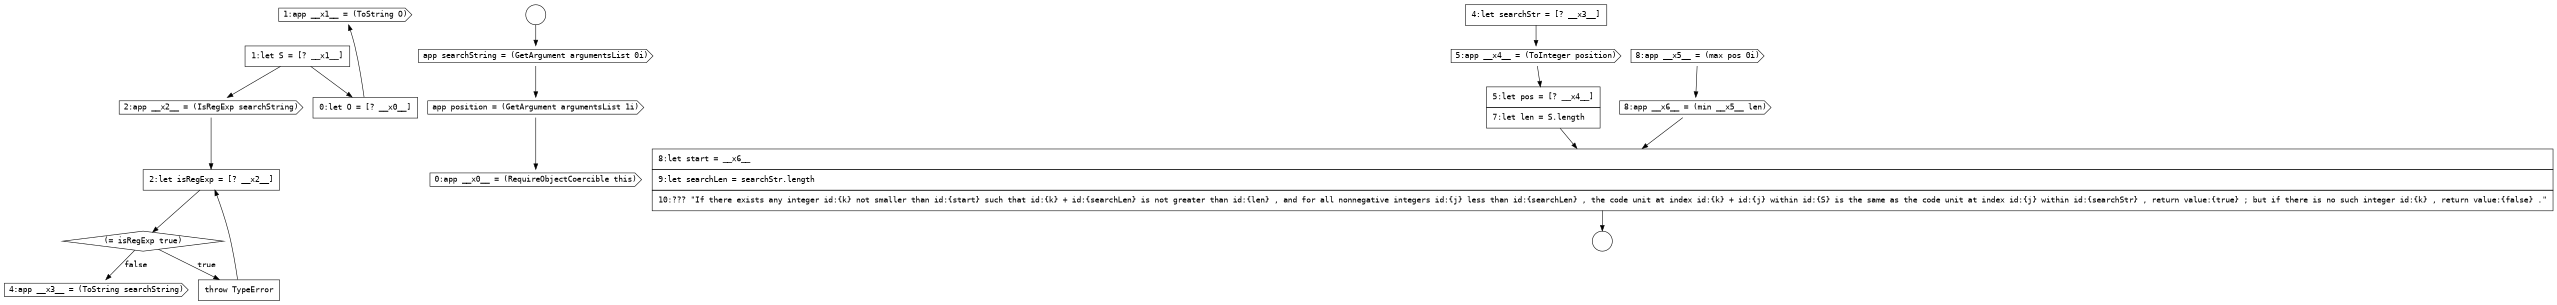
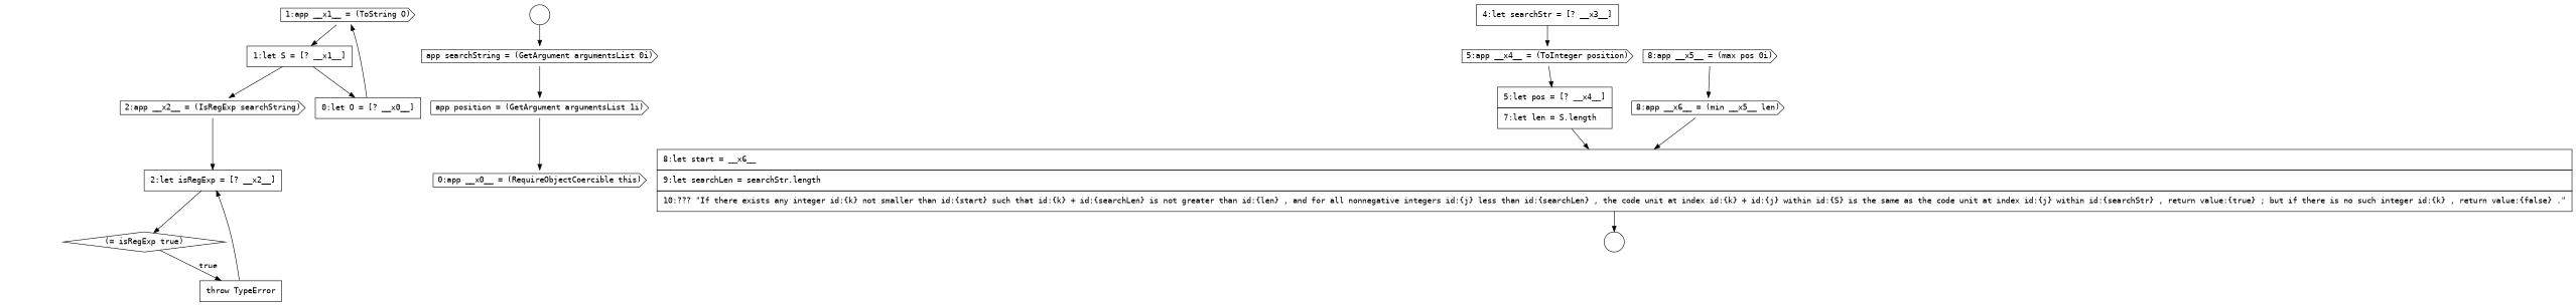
  digraph {
    fontname="DejaVu Sans Mono"
    node [color=black fillcolor=white fontname="DejaVu Sans Mono" shape=cds style=filled]
    edge [color=black fontname="DejaVu Sans Mono"]
    n1 [label=<<font color="black">1:app __x1__ = (ToString O)</font>>]
    n2 [label=<<font color="black">     <table border="0" cellborder="1" cellspacing="0" cellpadding="10">       <tr><td align="left">1:let S = [? __x1__]</td></tr>     </table>   </font>> margin=0 shape=none]
    n3 [label=<<font color="black">     <table border="0" cellborder="1" cellspacing="0" cellpadding="10">       <tr><td align="left">0:let O = [? __x0__]</td></tr>     </table>   </font>> margin=0 shape=none]
    n4 [label=<<font color="black">2:app __x2__ = (IsRegExp searchString)</font>>]
    n5 [label=<<font color="black">app searchString = (GetArgument argumentsList 0i)</font>>]
    n6 [label=<<font color="black">app position = (GetArgument argumentsList 1i)</font>>]
    n7 [label=<<font color="black">0:app __x0__ = (RequireObjectCoercible this)</font>>]
-   n8 [label=<<font color="black">4:app __x3__ = (ToString searchString)</font>>]
    n9 [label=<<font color="black">     <table border="0" cellborder="1" cellspacing="0" cellpadding="10">       <tr><td align="left">4:let searchStr = [? __x3__]</td></tr>     </table>   </font>> margin=0 shape=none]
    n10 [label=<<font color="black">5:app __x4__ = (ToInteger position)</font>>]
    n11 [label=" " shape=circle]
    n12 [label=<<font color="black">     <table border="0" cellborder="1" cellspacing="0" cellpadding="10">       <tr><td align="left">2:let isRegExp = [? __x2__]</td></tr>     </table>   </font>> margin=0 shape=none]
    n13 [label=<<font color="black">(= isRegExp true)</font>> shape=diamond]
    n14 [label=<<font color="black">     <table border="0" cellborder="1" cellspacing="0" cellpadding="10">       <tr><td align="left">5:let pos = [? __x4__]</td></tr>       <tr><td align="left">7:let len = S.length</td></tr>     </table>   </font>> margin=0 shape=none]
    n15 [label=" " shape=circle]
    n16 [label=<<font color="black">     <table border="0" cellborder="1" cellspacing="0" cellpadding="10">       <tr><td align="left">throw TypeError</td></tr>     </table>   </font>> margin=0 shape=none]
    n17 [label=<<font color="black">     <table border="0" cellborder="1" cellspacing="0" cellpadding="10">       <tr><td align="left">8:let start = __x6__</td></tr>       <tr><td align="left">9:let searchLen = searchStr.length</td></tr>       <tr><td align="left">10:??? &quot;If there exists any integer id:{k} not smaller than id:{start} such that id:{k} + id:{searchLen} is not greater than id:{len} , and for all nonnegative integers id:{j} less than id:{searchLen} , the code unit at index id:{k} + id:{j} within id:{S} is the same as the code unit at index id:{j} within id:{searchStr} , return value:{true} ; but if there is no such integer id:{k} , return value:{false} .&quot;</td></tr>     </table>   </font>> margin=0 shape=none]
    n18 [label=<<font color="black">8:app __x5__ = (max pos 0i)</font>>]
    n19 [label=<<font color="black">8:app __x6__ = (min __x5__ len)</font>>]
+   n1 -> n2
    n2 -> n3
    n2 -> n4
    n3 -> n1
    n4 -> n12
    n5 -> n6
    n6 -> n7
    n9 -> n10
    n10 -> n14
    n12 -> n13
-   n13 -> n8 [label=<<font color="black">false</font>>]
    n13 -> n16 [label=<<font color="black">true</font>>]
    n14 -> n17
    n15 -> n5
    n16 -> n12
    n17 -> n11
    n18 -> n19
    n19 -> n17
  }
